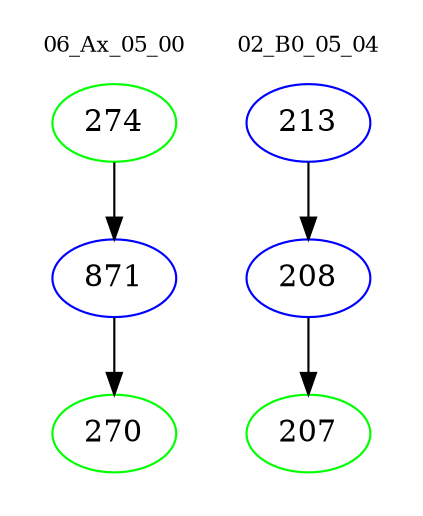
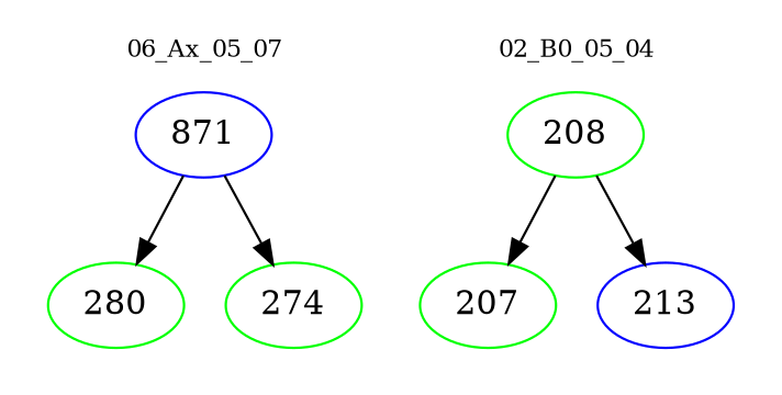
  digraph {
    node [color=blue]
    edge [color=black]
    n1 [label=871]
-   n2 [color=green label=270]
+   n2 [color=green label=280]
    n3 [color=green label=274]
-   n4 [label=208]
+   n4 [color=green label=208]
    n5 [color=green label=207]
    n6 [label=213]
    subgraph cluster_1 {
      color=white
      fontsize=10
-     label="06_Ax_05_00"
+     label="06_Ax_05_07"
      n1
      n2
      n3
    }
    subgraph cluster_2 {
      color=white
      fontsize=10
      label="02_B0_05_04"
      n4
      n5
      n6
    }
    n1 -> n2
-   n3 -> n1
+   n1 -> n3
    n4 -> n5
-   n6 -> n4
+   n4 -> n6
  }
